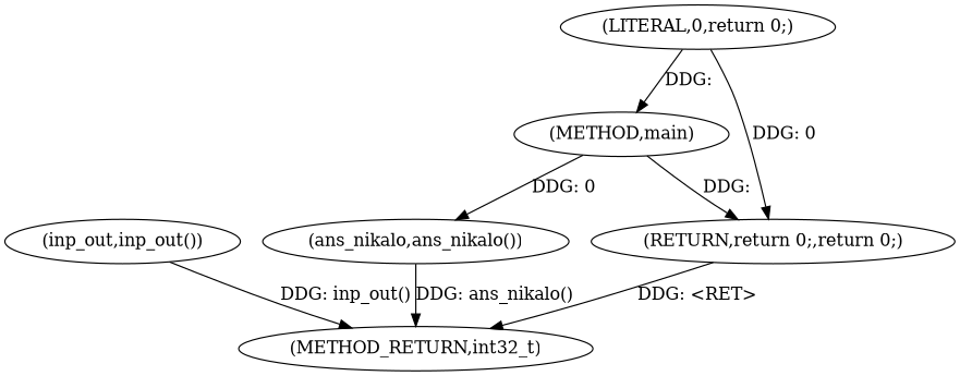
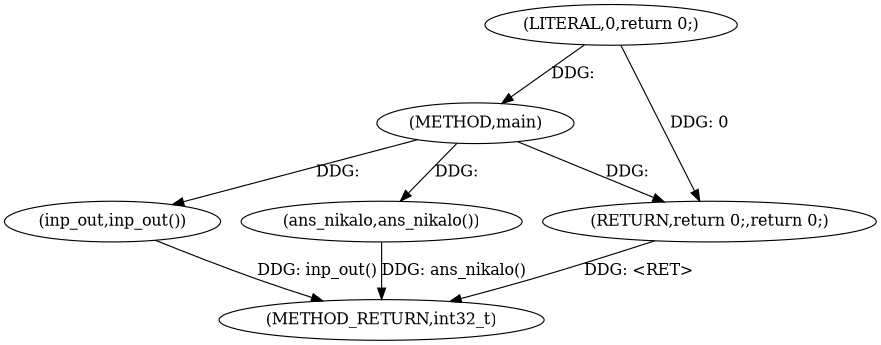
  digraph {
    n1 [label="(METHOD,main)"]
    n2 [label="(inp_out,inp_out())"]
    n3 [label="(ans_nikalo,ans_nikalo())"]
    n4 [label="(RETURN,return 0;,return 0;)"]
    n5 [label="(METHOD_RETURN,int32_t)"]
    n6 [label="(LITERAL,0,return 0;)"]
-   n1 -> n3 [label="DDG: 0"]
+   n1 -> n2 [label="DDG: "]
+   n1 -> n3 [label="DDG: "]
    n1 -> n4 [label="DDG: "]
    n2 -> n5 [label="DDG: inp_out()"]
    n3 -> n5 [label="DDG: ans_nikalo()"]
    n4 -> n5 [label="DDG: <RET>"]
    n6 -> n1 [label="DDG: "]
    n6 -> n4 [label="DDG: 0"]
  }
